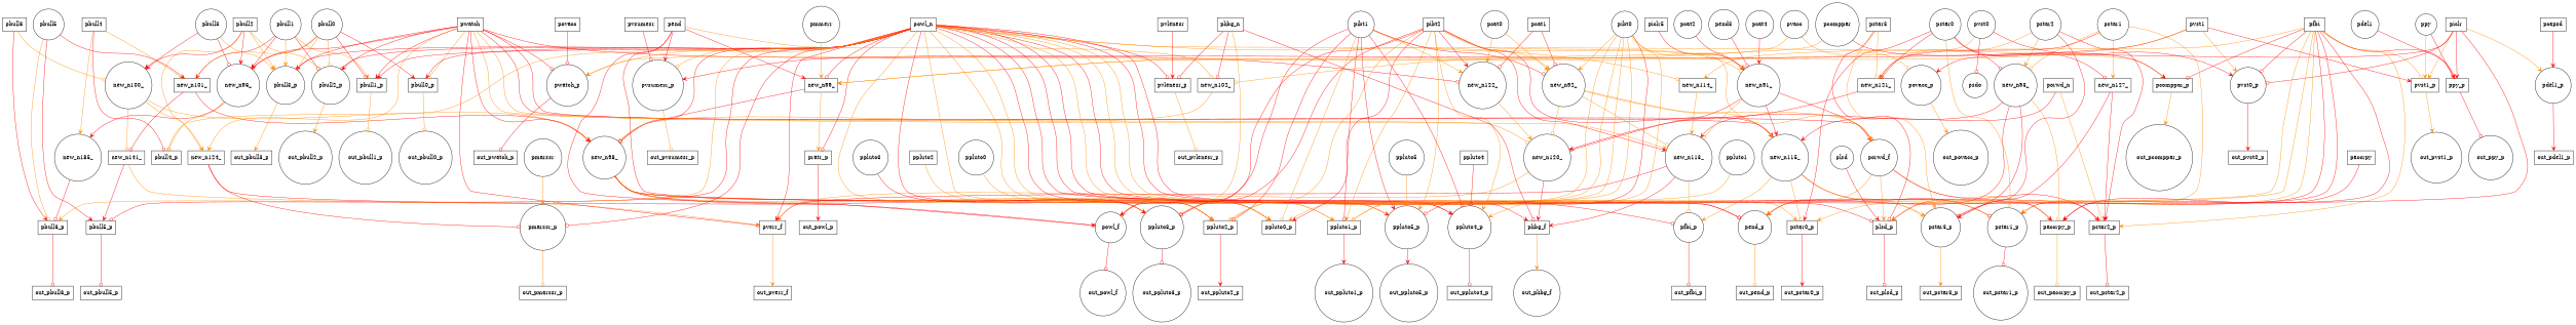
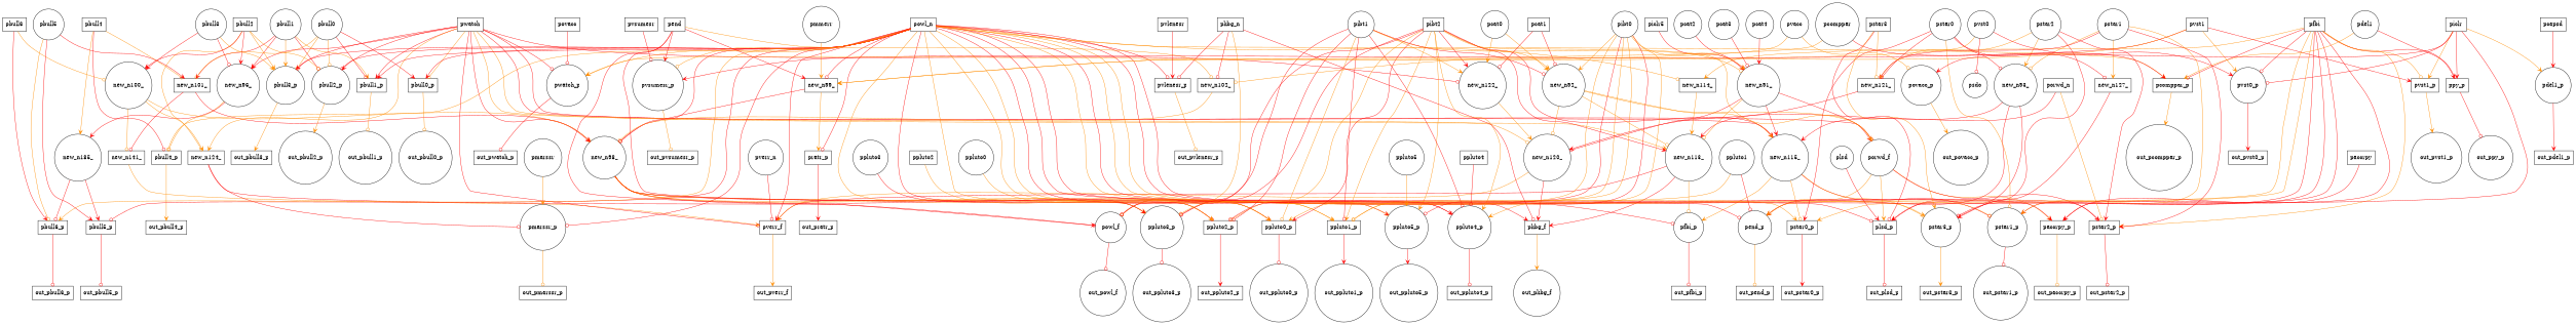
  digraph {
    node [shape=box]
    edge [arrowhead=vee color=red]
    pbull1 [shape=circle]
    pbull2_p [shape=circle]
    pbull3_p [shape=circle]
    new_n96_ [shape=circle]
    new_n101_
    pbull1_p
    out_pbull2_p [shape=circle]
    out_pbull3_p
    pbull4_p
    n10 [label=new_n185_ shape=circle]
    new_n98_ [shape=circle]
    new_n141_
    out_pbull1_p [shape=circle]
    pbull0 [shape=circle]
    pbull0_p
    out_pbull0_p [shape=circle]
    pwatch
    porwd_f [shape=circle]
    pwatch_p [shape=circle]
    new_n115_ [shape=circle]
    new_n113_ [shape=circle]
    new_n120_ [shape=circle]
    new_n122_ [shape=circle]
    new_n124_
    pverr_f
    pend_p [shape=circle]
    plsd_p
    paccrpy_p
    pstar2_p
    ppluto3_p [shape=circle]
    ppluto5_p [shape=circle]
    ppluto4_p [shape=circle]
    ppluto1_p
    ppluto0_p
    ppluto2_p
    out_pwatch_p
    pfbi_p [shape=circle]
    pstar1_p [shape=circle]
    pstar0_p
    pstar3_p [shape=circle]
    pkbg_f
    pmarssr_p [shape=circle]
    powl_f [shape=circle]
    out_pverr_f
    pbull2
    new_n100_ [shape=circle]
    powl_n
    new_n99_
    pbull5_p
    pbull6_p
    pvlenesr_p
    new_n114_
    pvsumesr_p [shape=circle]
    pcomppar_p
    pratr_p
    out_pend_p
+   out_pbull4_p
    out_ppluto3_p [shape=circle]
    out_pbull5_p
    out_pbull6_p
    out_ppluto5_p [shape=circle]
    out_ppluto4_p
    out_plsd_p
    out_pvlenesr_p
    out_pfbi_p
    out_pstar1_p [shape=circle]
    out_pvsumesr_p
    out_paccrpy_p
    out_pkbg_f [shape=circle]
    out_pmarssr_p
    out_pstar0_p
    out_pstar3_p
    out_pstar2_p
    out_pcomppar_p [shape=circle]
    out_ppluto1_p [shape=circle]
-   out_pratr_p [label=out_powl_p]
+   out_pratr_p
+   out_ppluto0_p [shape=circle]
    out_ppluto2_p
    new_n93_ [shape=circle]
    pfbi
    ppy_p
    pvst0_p [shape=circle]
    pvst1_p
    out_ppy_p [shape=circle]
    out_pvst0_p
    out_pvst1_p [shape=circle]
    pend
    new_n102_
    out_powl_f [shape=circle]
    new_n91_ [shape=circle]
    pibt2
    new_n92_ [shape=circle]
    n93 [label=piclr5]
    pcat2 [shape=circle]
-   pcat3 [shape=circle label=pend3]
+   pcat3 [shape=circle]
    pcat4 [shape=circle]
    pibt1 [shape=circle]
    pibt0 [shape=circle]
    pcat0 [shape=circle]
    pcat1
    pstar2 [shape=circle]
    new_n121_
    pstar0 [shape=circle]
    new_n127_
    pstar1 [shape=circle]
    pbull3 [shape=circle]
    pbull4
    ppluto3 [shape=circle]
    pvst0 [shape=circle]
    psdo [shape=circle]
    pmmerr [shape=circle]
    pcomppar [shape=circle]
    pbull6
    pbull5 [shape=circle]
    pvst1
    pkbg_n
    pvacc [shape=circle]
    povacc_p [shape=circle]
    out_povacc_p [shape=circle]
    povacc
    ppluto5 [shape=circle]
-   ppy [shape=circle]
    pdel1 [shape=circle]
    piclr
    pdel1_p [shape=circle]
    out_pdel1_p
    ppluto4
    pstar3
    plsd [shape=circle]
    pvlenesr
    porwd_n
    pvsumesr
    paccrpy
    pmarssr [shape=circle]
    pcapsd
    ppluto1 [shape=circle]
    ppluto0 [shape=circle]
    ppluto2
+   pverr_n [shape=circle]
    pbull1 -> pbull2_p [arrowhead=odot]
    pbull1 -> pbull3_p [color=darkorange]
    pbull1 -> new_n96_
    pbull1 -> new_n101_
    pbull1 -> pbull1_p [color=darkorange]
    pbull2_p -> out_pbull2_p [color=darkorange]
    pbull3_p -> out_pbull3_p [color=darkorange]
    new_n96_ -> pbull4_p [arrowhead=odot color=darkorange]
    new_n96_ -> n10
    new_n101_ -> new_n98_
    new_n101_ -> new_n141_ [arrowhead=odot]
    pbull1_p -> out_pbull1_p [arrowhead=odot color=darkorange]
-   new_n141_ -> pbull5_p
+   pbull4_p -> out_pbull4_p [color=darkorange]
+   n10 -> pbull5_p
    n10 -> pbull6_p [arrowhead=odot]
    new_n98_ -> ppluto3_p [arrowhead=odot color=darkorange]
    new_n98_ -> ppluto5_p
    new_n98_ -> ppluto4_p [arrowhead=odot]
    new_n98_ -> ppluto1_p [color=darkorange]
    new_n98_ -> ppluto0_p
    new_n98_ -> ppluto2_p [color=darkorange]
    new_n141_ -> pverr_f [color=darkorange]
    pbull0 -> pbull2_p [arrowhead=odot color=darkorange]
    pbull0 -> pbull3_p [arrowhead=odot color=darkorange]
-   pbull0 -> new_n96_ [arrowhead=odot]
    pbull0 -> new_n101_ [arrowhead=odot color=darkorange]
    pbull0 -> pbull1_p [arrowhead=odot]
    pbull0 -> pbull0_p
    pbull0_p -> out_pbull0_p [arrowhead=odot color=darkorange]
    pwatch -> pbull2_p
    pwatch -> pbull3_p [arrowhead=odot]
    pwatch -> new_n96_
    pwatch -> pbull1_p
    pwatch -> new_n98_
    pwatch -> pbull0_p [arrowhead=odot color=darkorange]
    pwatch -> porwd_f [arrowhead=odot]
    pwatch -> pwatch_p [arrowhead=odot]
    pwatch -> new_n115_
    pwatch -> new_n113_ [color=darkorange]
    pwatch -> new_n120_ [arrowhead=odot color=darkorange]
    pwatch -> new_n122_ [arrowhead=odot]
    pwatch -> new_n124_ [color=darkorange]
    pwatch -> pverr_f [arrowhead=odot]
    porwd_f -> pend_p [color=darkorange]
    porwd_f -> plsd_p [color=darkorange]
    porwd_f -> paccrpy_p [color=darkorange]
    porwd_f -> pstar2_p [arrowhead=odot]
    pwatch_p -> out_pwatch_p [arrowhead=odot]
    new_n115_ -> pfbi_p [color=darkorange]
    new_n115_ -> pstar1_p [arrowhead=odot]
    new_n115_ -> pstar0_p [arrowhead=odot color=darkorange]
    new_n115_ -> pstar3_p [arrowhead=odot color=darkorange]
    new_n113_ -> pverr_f
    new_n113_ -> pfbi_p [arrowhead=odot color=darkorange]
    new_n113_ -> pkbg_f
    new_n120_ -> pverr_f [color=darkorange]
    new_n120_ -> pkbg_f
    new_n122_ -> new_n120_ [color=darkorange]
    new_n124_ -> pmarssr_p [arrowhead=odot]
    new_n124_ -> powl_f
    pverr_f -> out_pverr_f [color=darkorange]
    pend_p -> out_pend_p [arrowhead=odot color=darkorange]
    plsd_p -> out_plsd_p [arrowhead=odot]
    paccrpy_p -> out_paccrpy_p [arrowhead=odot color=darkorange]
    pstar2_p -> out_pstar2_p [arrowhead=odot]
    ppluto3_p -> out_ppluto3_p [arrowhead=odot]
    ppluto5_p -> out_ppluto5_p
    ppluto4_p -> out_ppluto4_p [arrowhead=odot]
    ppluto1_p -> out_ppluto1_p
+   ppluto0_p -> out_ppluto0_p [arrowhead=odot]
    ppluto2_p -> out_ppluto2_p
    pfbi_p -> out_pfbi_p [arrowhead=odot]
    pstar1_p -> out_pstar1_p [arrowhead=odot]
    pstar0_p -> out_pstar0_p
    pstar3_p -> out_pstar3_p [color=darkorange]
    pkbg_f -> out_pkbg_f [color=darkorange]
    pmarssr_p -> out_pmarssr_p [arrowhead=odot color=darkorange]
    powl_f -> out_powl_f [arrowhead=odot]
    pbull2 -> pbull2_p [arrowhead=odot color=darkorange]
    pbull2 -> pbull3_p [color=darkorange]
    pbull2 -> new_n96_
    pbull2 -> new_n124_ [arrowhead=odot color=darkorange]
    pbull2 -> new_n100_
    new_n100_ -> new_n98_ [arrowhead=odot color=darkorange]
    new_n100_ -> new_n141_ [arrowhead=odot color=darkorange]
    new_n100_ -> new_n124_ [color=darkorange]
    powl_n -> pbull2_p [arrowhead=odot]
    powl_n -> pbull3_p
    powl_n -> pbull1_p
    powl_n -> pbull4_p [arrowhead=odot color=darkorange]
    powl_n -> new_n98_ [arrowhead=odot]
    powl_n -> pbull0_p
    powl_n -> pwatch_p [color=darkorange]
    powl_n -> pverr_f
-   powl_n -> pend_p [arrowhead=odot]
+   ppluto1 -> pend_p [arrowhead=odot]
    powl_n -> plsd_p [arrowhead=odot]
    powl_n -> paccrpy_p
    powl_n -> pstar2_p
    powl_n -> ppluto3_p [color=darkorange]
    powl_n -> ppluto5_p [arrowhead=odot color=darkorange]
    powl_n -> ppluto4_p
    powl_n -> ppluto1_p [arrowhead=odot color=darkorange]
    powl_n -> ppluto0_p [color=darkorange]
    powl_n -> ppluto2_p [arrowhead=odot]
    powl_n -> pfbi_p [arrowhead=odot]
    powl_n -> pstar1_p [arrowhead=odot color=darkorange]
    powl_n -> pstar0_p [color=darkorange]
    powl_n -> pstar3_p [color=darkorange]
    powl_n -> pkbg_f
    powl_n -> pmarssr_p [arrowhead=odot]
    powl_n -> new_n99_ [arrowhead=odot]
    powl_n -> pbull5_p [arrowhead=odot]
    powl_n -> pbull6_p [color=darkorange]
    powl_n -> pvlenesr_p [arrowhead=odot]
    powl_n -> new_n114_ [arrowhead=odot color=darkorange]
    powl_n -> pvsumesr_p [arrowhead=odot color=darkorange]
    powl_n -> pcomppar_p [color=darkorange]
    powl_n -> pratr_p [arrowhead=odot]
    new_n99_ -> new_n98_ [arrowhead=odot]
    new_n99_ -> pratr_p [color=darkorange]
    pbull5_p -> out_pbull5_p [arrowhead=odot]
    pbull6_p -> out_pbull6_p [arrowhead=odot]
    pvlenesr_p -> out_pvlenesr_p [arrowhead=odot color=darkorange]
    new_n114_ -> new_n113_ [color=darkorange]
    pvsumesr_p -> out_pvsumesr_p [arrowhead=odot color=darkorange]
    pcomppar_p -> out_pcomppar_p [color=darkorange]
    pratr_p -> out_pratr_p
    new_n93_ -> new_n113_
    new_n93_ -> pend_p
    new_n93_ -> plsd_p
-   new_n93_ -> paccrpy_p [arrowhead=odot color=darkorange]
    pfbi -> pend_p [color=darkorange]
-   pfbi -> plsd_p [color=darkorange]
+   pfbi -> plsd_p
    pfbi -> paccrpy_p
    pfbi -> pstar2_p [color=darkorange]
    pfbi -> pstar1_p
    pfbi -> pstar0_p [color=darkorange]
    pfbi -> pstar3_p [arrowhead=odot]
    pfbi -> new_n114_ [color=darkorange]
    pfbi -> pcomppar_p [arrowhead=odot]
    pfbi -> ppy_p [arrowhead=odot]
    pfbi -> pvst0_p [arrowhead=odot]
    pfbi -> pvst1_p [arrowhead=odot color=darkorange]
    ppy_p -> out_ppy_p [arrowhead=odot]
    pvst0_p -> out_pvst0_p
    pvst1_p -> out_pvst1_p [color=darkorange]
    pend -> pend_p [arrowhead=odot]
    pend -> powl_f [arrowhead=odot]
    pend -> new_n99_
    pend -> pvsumesr_p
    pend -> new_n102_ [arrowhead=odot color=darkorange]
    new_n102_ -> new_n98_ [arrowhead=odot color=darkorange]
    new_n91_ -> porwd_f
    new_n91_ -> new_n115_
    new_n91_ -> new_n113_ [arrowhead=odot color=darkorange]
    new_n91_ -> new_n120_ [arrowhead=odot]
    pibt2 -> porwd_f [color=darkorange]
    pibt2 -> new_n115_
    pibt2 -> new_n113_
    pibt2 -> new_n122_
    pibt2 -> ppluto3_p [arrowhead=odot]
    pibt2 -> ppluto5_p [color=darkorange]
    pibt2 -> ppluto4_p [color=darkorange]
    pibt2 -> ppluto1_p [color=darkorange]
    pibt2 -> ppluto0_p
    pibt2 -> ppluto2_p [arrowhead=odot color=darkorange]
    pibt2 -> powl_f [arrowhead=odot]
    pibt2 -> new_n92_ [color=darkorange]
    new_n92_ -> porwd_f [arrowhead=odot color=darkorange]
    new_n92_ -> new_n115_ [color=darkorange]
    new_n92_ -> new_n113_ [arrowhead=odot color=darkorange]
    new_n92_ -> new_n120_ [arrowhead=odot color=darkorange]
    n93 -> new_n91_ [arrowhead=odot]
    pcat2 -> new_n91_
    pcat3 -> new_n91_ [arrowhead=odot]
    pcat4 -> new_n91_
    pibt1 -> new_n122_ [color=darkorange]
    pibt1 -> ppluto3_p [arrowhead=odot]
-   pibt1 -> ppluto5_p
    pibt1 -> ppluto4_p [arrowhead=odot]
    pibt1 -> ppluto1_p [arrowhead=odot]
    pibt1 -> ppluto0_p [arrowhead=odot color=darkorange]
    pibt1 -> ppluto2_p [arrowhead=odot]
    pibt1 -> new_n91_ [arrowhead=odot color=darkorange]
    pibt1 -> new_n92_ [arrowhead=odot]
    pibt0 -> ppluto3_p [arrowhead=odot color=darkorange]
    pibt0 -> ppluto5_p [arrowhead=odot]
    pibt0 -> ppluto4_p [color=darkorange]
    pibt0 -> ppluto1_p [arrowhead=odot color=darkorange]
    pibt0 -> ppluto0_p [color=darkorange]
-   pibt0 -> ppluto2_p [arrowhead=odot color=darkorange]
+   pibt0 -> ppluto2_p [arrowhead=odot]
    pibt0 -> new_n91_ [color=darkorange]
    pibt0 -> new_n92_ [color=darkorange]
    pcat0 -> new_n122_ [color=darkorange]
    pcat0 -> new_n92_ [color=darkorange]
    pcat1 -> new_n122_ [arrowhead=odot]
    pcat1 -> new_n92_ [arrowhead=odot]
    pstar2 -> pstar2_p
    pstar2 -> pstar3_p
    pstar2 -> new_n93_ [color=darkorange]
    pstar2 -> new_n121_ [color=darkorange]
    new_n121_ -> new_n120_
    pstar0 -> pstar1_p [arrowhead=odot color=darkorange]
    pstar0 -> pstar0_p
    pstar0 -> new_n93_ [arrowhead=odot]
    pstar0 -> new_n121_ [arrowhead=odot]
    pstar0 -> new_n127_ [arrowhead=odot]
-   new_n127_ -> pstar2_p
+   pstar1 -> pstar2_p
    new_n127_ -> pstar3_p [arrowhead=odot]
    pstar1 -> pstar1_p [color=darkorange]
    pstar1 -> new_n93_ [arrowhead=odot color=darkorange]
    pstar1 -> new_n121_ [arrowhead=odot]
    pstar1 -> new_n127_ [color=darkorange]
    pbull3 -> pbull3_p [color=darkorange]
    pbull3 -> new_n96_ [arrowhead=odot]
    pbull3 -> new_n100_
    pbull4 -> new_n101_ [arrowhead=odot color=darkorange]
    pbull4 -> pbull4_p [arrowhead=odot]
    pbull4 -> n10 [color=darkorange]
    ppluto3 -> ppluto3_p
    pvst0 -> new_n99_ [color=darkorange]
    pvst0 -> pvst0_p
    pvst0 -> psdo [arrowhead=odot]
    pmmerr -> new_n99_ [color=darkorange]
    pcomppar -> new_n99_ [color=darkorange]
    pcomppar -> pcomppar_p
    pbull6 -> new_n100_ [arrowhead=odot color=darkorange]
    pbull6 -> pbull6_p
    pbull5 -> new_n101_
    pbull5 -> pbull5_p
    pbull5 -> pbull6_p [arrowhead=odot color=darkorange]
    pvst1 -> pvsumesr_p
    pvst1 -> pvst0_p [color=darkorange]
    pvst1 -> pvst1_p
    pvst1 -> new_n102_ [arrowhead=odot color=darkorange]
    pkbg_n -> pkbg_f [arrowhead=odot]
    pkbg_n -> powl_f [arrowhead=odot color=darkorange]
    pkbg_n -> pvlenesr_p [arrowhead=odot]
    pkbg_n -> new_n102_ [arrowhead=odot]
    pvacc -> pwatch_p [color=darkorange]
    pvacc -> povacc_p [arrowhead=odot color=darkorange]
    povacc_p -> out_povacc_p [color=darkorange]
    povacc -> pwatch_p [arrowhead=odot]
    ppluto5 -> ppluto5_p [color=darkorange]
-   ppy -> ppy_p [arrowhead=odot]
-   ppy -> pvst1_p [color=darkorange]
+   pdel1 -> pcomppar_p [color=darkorange]
    pdel1 -> ppy_p
-   piclr -> powl_f
+   piclr -> powl_f [arrowhead=odot]
    piclr -> ppy_p
    piclr -> pvst0_p [arrowhead=odot]
    piclr -> pvst1_p [color=darkorange]
    piclr -> povacc_p
    piclr -> pdel1_p [color=darkorange]
    pdel1_p -> out_pdel1_p
    ppluto4 -> ppluto4_p [arrowhead=odot]
    pstar3 -> plsd_p [arrowhead=odot]
    pstar3 -> pstar3_p [color=darkorange]
    pstar3 -> new_n121_ [arrowhead=odot color=darkorange]
    plsd -> plsd_p
    pvlenesr -> pvlenesr_p
    porwd_n -> new_n115_
    porwd_n -> pstar2_p [arrowhead=odot color=darkorange]
    pvsumesr -> pvsumesr_p [arrowhead=odot]
    paccrpy -> paccrpy_p
    pmarssr -> pmarssr_p [color=darkorange]
    pcapsd -> pdel1_p
    ppluto1 -> ppluto1_p [arrowhead=odot color=darkorange]
    ppluto0 -> ppluto0_p [arrowhead=odot color=darkorange]
    ppluto2 -> ppluto2_p [color=darkorange]
+   pverr_n -> pverr_f [arrowhead=odot]
  }
